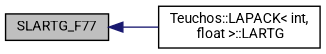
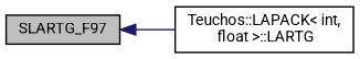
  digraph {
    rankdir=LR
    fontname=Roboto
    node [color=black fontname=Roboto fontsize=10 shape=record style=filled]
-   n1 [fillcolor=grey75 fontcolor=black height=0.2 label=SLARTG_F77 width=0.4]
+   n1 [fillcolor=grey75 fontcolor=black height=0.2 label=SLARTG_F97 width=0.4]
    n2 [fillcolor=white height=0.2 label="Teuchos::LAPACK\< int,\l float \>::LARTG" width=0.4]
    n1 -> n2 [color=midnightblue dir=back fontname=Roboto fontsize=10 labelfontname=Helvetica labelfontsize=10 style=solid]
  }
